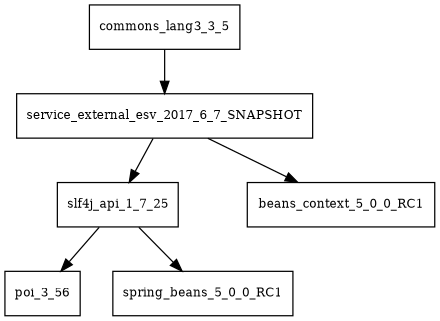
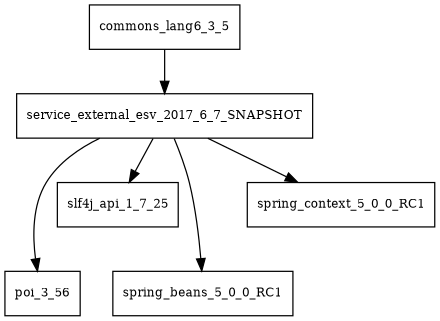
  digraph {
    node [fontsize=10.0 shape=box]
    n1 [label=poi_3_56]
    service_external_esv_2017_6_7_SNAPSHOT
    slf4j_api_1_7_25
    spring_beans_5_0_0_RC1
-   spring_context_5_0_0_RC1 [label=beans_context_5_0_0_RC1]
-   commons_lang3_3_5
-   slf4j_api_1_7_25 -> n1
+   spring_context_5_0_0_RC1
+   commons_lang3_3_5 [label=commons_lang6_3_5]
+   service_external_esv_2017_6_7_SNAPSHOT -> n1
    service_external_esv_2017_6_7_SNAPSHOT -> slf4j_api_1_7_25
-   slf4j_api_1_7_25 -> spring_beans_5_0_0_RC1
+   service_external_esv_2017_6_7_SNAPSHOT -> spring_beans_5_0_0_RC1
    service_external_esv_2017_6_7_SNAPSHOT -> spring_context_5_0_0_RC1
    commons_lang3_3_5 -> service_external_esv_2017_6_7_SNAPSHOT
  }
